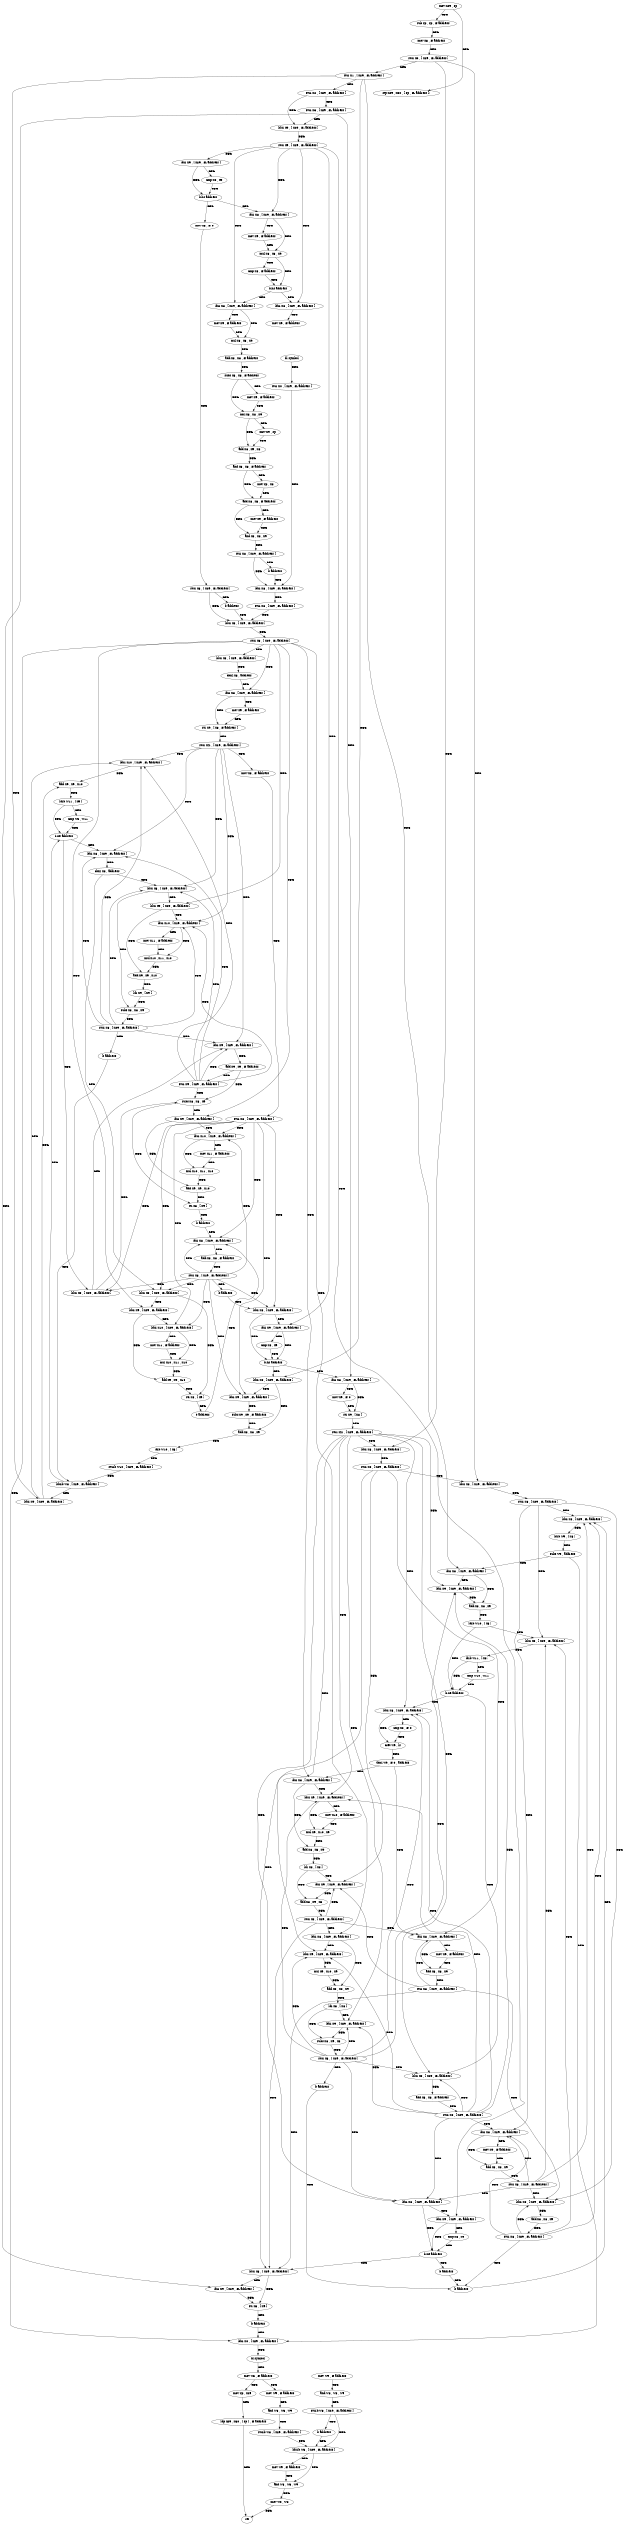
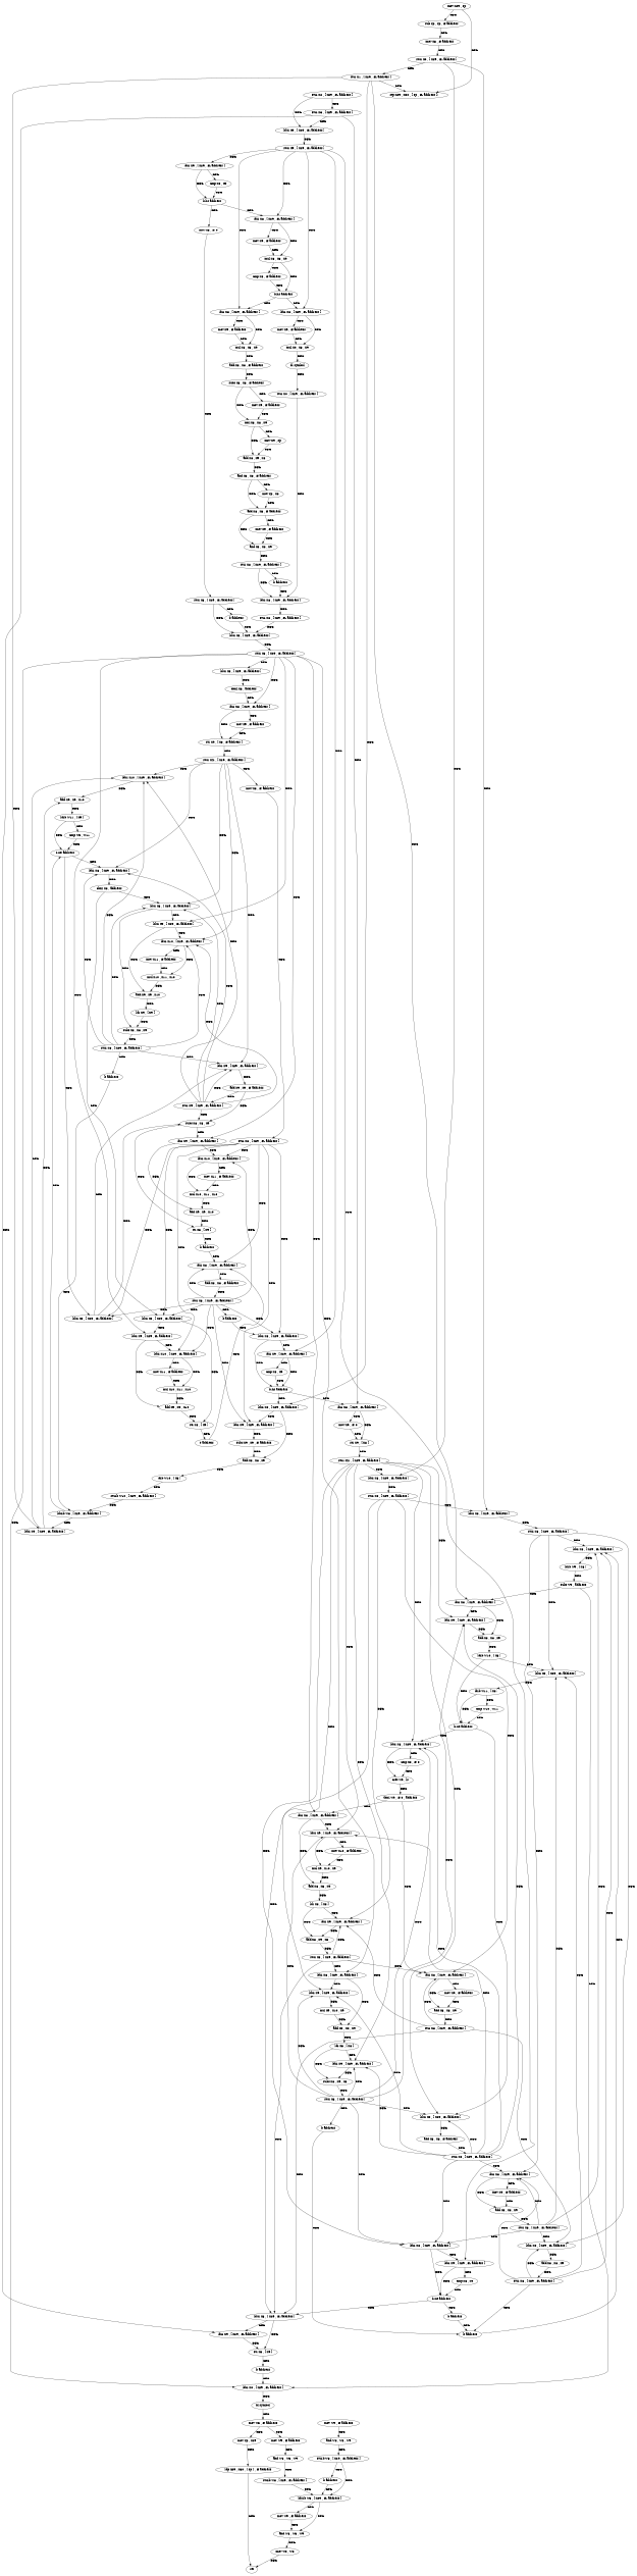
  digraph {
    n1 [label="stp x29 , x30 , [ sp , #- address ]!"]
    n2 [label="mov x29 , sp"]
    n3 [label="sub sp , sp , # address"]
    n4 [label="mov x8 , # address"]
    n5 [label="stur x0 , [ x29 , #- address ]"]
    n6 [label="stur x1 , [ x29 , #- address ]"]
    n7 [label="ldur x8 , [ x29 , #- address ]"]
    n8 [label="ldur x8 , [ x29 , #- address ]"]
    n9 [label="stur x2 , [ x29 , #- address ]"]
    n10 [label="ldur x8 , [ x29 , #- address ]"]
    n11 [label="ldur x8 , [ x29 , #- address ]"]
    n12 [label="ldur x9 , [ x29 , #- address ]"]
    n13 [label="stur x8 , [ x29 , #- address ]"]
    n14 [label="stur x8 , [ x29 , #- address ]"]
    n15 [label="stur x3 , [ x29 , #- address ]"]
    n16 [label="ldur x9 , [ x29 , #- address ]"]
    n17 [label="ldur x9 , [ x29 , #- address ]"]
    n18 [label="add x8 , x8 , x9"]
    n19 [label="ldur x9 , [ x29 , #- address ]"]
    n20 [label="add x8 , x8 , x9"]
    n21 [label="ldur x10 , [ x29 , #- address ]"]
    n22 [label="add x9 , x9 , x10"]
    n23 [label="ldur x8 , [ x29 , #- address ]"]
    n24 [label="ldur x9 , [ x29 , #- address ]"]
    n25 [label="stur x9 , [ x29 , #- address ]"]
    n26 [label="mov x9 , # 0"]
    n27 [label="str x9 , [ x8 ]"]
    n28 [label="str x8 , [ x9 ]"]
    n29 [label="ldur x9 , [ x29 , #- address ]"]
    n30 [label="ldur x8 , [ x29 , #- address ]"]
    n31 [label="ldur x8 , [ x29 , #- address ]"]
    n32 [label="ldur x8 , [ x29 , #- address ]"]
    n33 [label="ldur x9 , [ x29 , #- address ]"]
    n34 [label="ldur x9 , [ x29 , #- address ]"]
    n35 [label="cmp x8 , x9"]
    n36 [label="b.hs address"]
    n37 [label="mov x9 , # address"]
    n38 [label="mul x8 , x8 , x9"]
    n39 [label="mov x9 , # address"]
+   n40 [label="mul x0 , x8 , x9"]
    n41 [label="mov x9 , # address"]
    n42 [label="mul x8 , x8 , x9"]
    n43 [label="b.ne address"]
    n44 [label="cmp x8 , x9"]
    n45 [label="b.hs address"]
    n46 [label="cmp x8 , x9"]
    n47 [label="mov x8 , # 0"]
    n48 [label="stur x8 , [ x29 , #- address ]"]
    n49 [label="cmp x8 , # address"]
    n50 [label="b.hs address"]
    n51 [label="b address"]
    n52 [label="ldur x8 , [ x29 , #- address ]"]
    n53 [label="bl symbol"]
    n54 [label="add x8 , x8 , # address"]
    n55 [label="stur x8 , [ x29 , #- address ]"]
    n56 [label="ldur x8 , [ x29 , #- address ]"]
    n57 [label="ldur x8 , [ x29 , #- address ]"]
    n58 [label="ldur x0 , [ x29 , #- address ]"]
    n59 [label="ldur x9 , [ x29 , #- address ]"]
    n60 [label="ldur x8 , [ x29 , #- address ]"]
    n61 [label="ldur x9 , [ x29 , #- address ]"]
    n62 [label="ldur x9 , [ x29 , #- address ]"]
    n63 [label="ldur x8 , [ x29 , #- address ]"]
    n64 [label="stur x0 , [ x29 , #- address ]"]
    n65 [label="ldur x8 , [ x29 , #- address ]"]
    n66 [label="stur x8 , [ x29 , #- address ]"]
    n67 [label="subs x8 , x8 , # address"]
    n68 [label="mov x9 , # address"]
    n69 [label="mul x8 , x8 , x9"]
    n70 [label="mov x9 , sp"]
    n71 [label="add x8 , x9 , x8"]
    n72 [label="and x8 , x8 , # address"]
    n73 [label="mov sp , x8"]
    n74 [label="add x8 , x8 , # address"]
    n75 [label="mov x9 , # address"]
    n76 [label="and x8 , x8 , x9"]
    n77 [label="stur x8 , [ x29 , #- address ]"]
    n78 [label="b address"]
    n79 [label="cbnz x8 , address"]
    n80 [label="mov x9 , # address"]
    n81 [label="str x9 , [ x8 , # address ]"]
    n82 [label="bl symbol"]
    n83 [label="ldur x10 , [ x29 , #- address ]"]
    n84 [label="add x9 , x9 , x10"]
    n85 [label="ldur x9 , [ x29 , #- address ]"]
    n86 [label="add x8 , x8 , x9"]
    n87 [label="ldur x10 , [ x29 , #- address ]"]
    n88 [label="add x9 , x9 , x10"]
    n89 [label="ldur x10 , [ x29 , #- address ]"]
    n90 [label="add x9 , x9 , x10"]
    n91 [label="ldur x9 , [ x29 , #- address ]"]
    n92 [label="add x8 , x8 , x9"]
    n93 [label="stur xzr , [ x29 , #- address ]"]
    n94 [label="mov w9 , # address"]
    n95 [label="and w8 , w8 , w9"]
    n96 [label="mov x8 , # address"]
    n97 [label="ldur x8 , [ x29 , #- address ]"]
    n98 [label="ldur x8 , [ x29 , #- address ]"]
    n99 [label="ldur x9 , [ x29 , #- address ]"]
    n100 [label="stur x8 , [ x29 , #- address ]"]
    n101 [label="cbnz x8 , address"]
    n102 [label="subs x8 , x8 , x9"]
    n103 [label="add x9 , x9 , # address"]
    n104 [label="mov x11 , # address"]
    n105 [label="mul x10 , x11 , x10"]
    n106 [label="ldur x8 , [ x29 , #- address ]"]
    n107 [label="ldur x8 , [ x29 , #- address ]"]
    n108 [label="ldur x8 , [ x29 , #- address ]"]
    n109 [label="ldur x8 , [ x29 , #- address ]"]
    n110 [label="subs x9 , x9 , # address"]
    n111 [label="str x8 , [ x9 ]"]
    n112 [label="subs x8 , x8 , x9"]
    n113 [label="mov x11 , # address"]
    n114 [label="mul x10 , x11 , x10"]
    n115 [label="add x8 , x8 , # address"]
    n116 [label="mov x11 , # address"]
    n117 [label="mul x10 , x11 , x10"]
    n118 [label="sturb w8 , [ x29 , #- address ]"]
    n119 [label="b address"]
    n120 [label="ldurb w8 , [ x29 , #- address ]"]
    n121 [label="mov w9 , # address"]
    n122 [label="and w8 , w8 , w9"]
    n123 [label="mov w0 , w8"]
    n124 [label="stur xzr , [ x29 , #- address ]"]
    n125 [label="ldur x8 , [ x29 , #- address ]"]
    n126 [label="ldur x8 , [ x29 , #- address ]"]
    n127 [label="ldur x8 , [ x29 , #- address ]"]
    n128 [label="ldur x9 , [ x29 , #- address ]"]
    n129 [label="cmp x8 , # 0"]
    n130 [label="cset w9 , ls"]
    n131 [label="add x8 , x8 , # address"]
    n132 [label="mov x10 , # address"]
    n133 [label="mul x9 , x10 , x9"]
    n134 [label="mul x9 , x10 , x9"]
    n135 [label="subs x8 , x9 , x8"]
    n136 [label="ldur x8 , [ x29 , #- address ]"]
    n137 [label="ldur x8 , [ x29 , #- address ]"]
    n138 [label="ldur x9 , [ x29 , #- address ]"]
    n139 [label="mov x9 , # address"]
    n140 [label="add x8 , x8 , x9"]
    n141 [label="add x8 , x9 , x8"]
    n142 [label="ldur x8 , [ x29 , #- address ]"]
    n143 [label="ldur x8 , [ x29 , #- address ]"]
    n144 [label="ldur x8 , [ x29 , #- address ]"]
    n145 [label="ldur x8 , [ x29 , #- address ]"]
    n146 [label="ldrb w9 , [ x8 ]"]
    n147 [label="ldrb w11 , [ x8 ]"]
    n148 [label="mov x9 , # address"]
    n149 [label="add x8 , x8 , x9"]
    n150 [label="add x8 , x8 , x9"]
    n151 [label="subs w9 , address"]
    n152 [label="ldrb w10 , [ x8 ]"]
    n153 [label="sturb w10 , [ x29 , #- address ]"]
    n154 [label="ldurb w8 , [ x29 , #- address ]"]
    n155 [label="b.ne address"]
    n156 [label=ret]
    n157 [label="mov sp , x29"]
    n158 [label="ldp x29 , x30 , [ sp ] , # address"]
    n159 [label="mov w8 , # address"]
    n160 [label="mov w9 , # address"]
    n161 [label="and w8 , w8 , w9"]
    n162 [label="sturb w8 , [ x29 , #- address ]"]
    n163 [label="ldrb w10 , [ x8 ]"]
    n164 [label="b.ne address"]
    n165 [label="cmp w10 , w11"]
    n166 [label="tbnz w9 , # 0 , address"]
    n167 [label="stur x8 , [ x29 , #- address ]"]
    n168 [label="stur x8 , [ x29 , #- address ]"]
    n169 [label="b address"]
    n170 [label="str x8 , [ x9 ]"]
    n171 [label="stur x9 , [ x29 , #- address ]"]
    n172 [label="b address"]
    n173 [label="stur x8 , [ x29 , #- address ]"]
    n174 [label="stur x8 , [ x29 , #- address ]"]
    n175 [label="ldr x8 , [ x8 ]"]
    n176 [label="stur x8 , [ x29 , #- address ]"]
    n177 [label="b address"]
    n178 [label="b address"]
    n179 [label="b address"]
    n180 [label="ldr x9 , [ x9 ]"]
    n181 [label="b address"]
    n182 [label="b address"]
    n183 [label="stur x8 , [ x29 , #- address ]"]
    n184 [label="stur x8 , [ x29 , #- address ]"]
    n185 [label="ldr x8 , [ x8 ]"]
    n186 [label="stur x8 , [ x29 , #- address ]"]
    n187 [label="b address"]
    n188 [label="ldrb w11 , [ x9 ]"]
    n189 [label="cmp w8 , w11"]
    n2 -> n1 [label=CFG]
    n2 -> n3 [label=CFG]
    n3 -> n4 [label=CFG]
    n4 -> n5 [label=CFG]
    n5 -> n6 [label=CFG]
    n5 -> n7 [label=DFG]
    n5 -> n8 [label=DFG]
-   n6 -> n9 [label=CFG]
+   n6 -> n1 [label=CFG]
    n6 -> n10 [label=DFG]
    n6 -> n11 [label=DFG]
    n6 -> n12 [label=DFG]
    n7 -> n13 [label=DFG]
    n8 -> n14 [label=DFG]
    n9 -> n15 [label=CFG]
    n9 -> n16 [label=DFG]
    n10 -> n17 [label=CFG]
    n10 -> n18 [label=DFG]
    n11 -> n19 [label=CFG]
    n11 -> n20 [label=DFG]
    n12 -> n21 [label=CFG]
    n12 -> n22 [label=DFG]
    n13 -> n8 [label=CFG]
    n13 -> n136 [label=DFG]
    n13 -> n137 [label=DFG]
    n13 -> n138 [label=DFG]
    n14 -> n142 [label=DFG]
    n14 -> n143 [label=DFG]
    n14 -> n144 [label=DFG]
    n14 -> n145 [label=DFG]
    n15 -> n16 [label=CFG]
    n15 -> n23 [label=DFG]
    n15 -> n24 [label=DFG]
    n16 -> n25 [label=DFG]
    n17 -> n110 [label=DFG]
    n18 -> n152 [label=DFG]
    n19 -> n20 [label=DFG]
    n20 -> n163 [label=DFG]
    n21 -> n22 [label=DFG]
    n22 -> n188 [label=DFG]
    n23 -> n26 [label=CFG]
    n23 -> n27 [label=DFG]
    n24 -> n28 [label=DFG]
    n25 -> n29 [label=DFG]
    n25 -> n30 [label=DFG]
    n25 -> n31 [label=DFG]
    n25 -> n32 [label=DFG]
    n25 -> n33 [label=DFG]
    n25 -> n34 [label=DFG]
    n26 -> n27 [label=CFG]
    n27 -> n124 [label=CFG]
    n28 -> n179 [label=CFG]
    n29 -> n35 [label=CFG]
    n29 -> n36 [label=DFG]
    n30 -> n37 [label=CFG]
    n30 -> n38 [label=DFG]
    n31 -> n39 [label=CFG]
+   n31 -> n40 [label=DFG]
    n32 -> n41 [label=CFG]
    n32 -> n42 [label=DFG]
    n33 -> n43 [label=DFG]
    n33 -> n44 [label=CFG]
    n34 -> n45 [label=DFG]
    n34 -> n46 [label=CFG]
    n35 -> n36 [label=CFG]
    n36 -> n30 [label=CFG]
    n36 -> n47 [label=CFG]
    n37 -> n38 [label=CFG]
    n38 -> n49 [label=CFG]
    n38 -> n50 [label=DFG]
+   n39 -> n40 [label=CFG]
+   n40 -> n53 [label=DFG]
    n41 -> n42 [label=CFG]
    n42 -> n54 [label=DFG]
    n43 -> n137 [label=CFG]
    n43 -> n177 [label=CFG]
    n44 -> n43 [label=CFG]
    n45 -> n10 [label=CFG]
    n45 -> n23 [label=CFG]
    n46 -> n45 [label=CFG]
    n47 -> n48 [label=CFG]
    n48 -> n51 [label=CFG]
    n48 -> n52 [label=DFG]
    n49 -> n50 [label=CFG]
    n50 -> n31 [label=CFG]
    n50 -> n32 [label=CFG]
    n51 -> n52 [label=CFG]
    n52 -> n55 [label=DFG]
    n53 -> n64 [label=DFG]
    n54 -> n67 [label=DFG]
    n55 -> n56 [label=DFG]
    n55 -> n57 [label=DFG]
    n55 -> n58 [label=DFG]
    n55 -> n59 [label=DFG]
    n55 -> n60 [label=DFG]
    n55 -> n61 [label=DFG]
    n55 -> n62 [label=DFG]
    n55 -> n63 [label=DFG]
    n56 -> n79 [label=DFG]
    n57 -> n80 [label=CFG]
    n57 -> n81 [label=DFG]
    n58 -> n82 [label=DFG]
    n59 -> n83 [label=CFG]
    n59 -> n84 [label=DFG]
    n60 -> n85 [label=CFG]
    n60 -> n86 [label=DFG]
    n61 -> n87 [label=CFG]
    n61 -> n88 [label=DFG]
    n62 -> n89 [label=CFG]
    n62 -> n90 [label=DFG]
    n63 -> n91 [label=CFG]
    n63 -> n92 [label=DFG]
    n64 -> n65 [label=DFG]
    n65 -> n66 [label=DFG]
    n66 -> n52 [label=DFG]
    n67 -> n68 [label=CFG]
    n67 -> n69 [label=DFG]
    n68 -> n69 [label=CFG]
    n69 -> n70 [label=CFG]
    n69 -> n71 [label=DFG]
    n70 -> n71 [label=CFG]
    n71 -> n72 [label=DFG]
    n72 -> n73 [label=CFG]
    n72 -> n74 [label=DFG]
    n73 -> n74 [label=CFG]
    n74 -> n75 [label=CFG]
    n74 -> n76 [label=DFG]
    n75 -> n76 [label=CFG]
    n76 -> n77 [label=DFG]
    n77 -> n65 [label=DFG]
    n77 -> n78 [label=CFG]
    n78 -> n65 [label=CFG]
    n79 -> n57 [label=CFG]
    n80 -> n81 [label=CFG]
    n81 -> n93 [label=CFG]
    n82 -> n159 [label=CFG]
    n83 -> n113 [label=CFG]
    n83 -> n114 [label=DFG]
    n84 -> n170 [label=DFG]
    n85 -> n132 [label=CFG]
    n85 -> n133 [label=DFG]
    n86 -> n175 [label=DFG]
    n87 -> n104 [label=CFG]
    n87 -> n105 [label=DFG]
    n88 -> n180 [label=DFG]
    n89 -> n116 [label=CFG]
    n89 -> n117 [label=DFG]
    n90 -> n111 [label=DFG]
    n91 -> n134 [label=DFG]
    n92 -> n185 [label=DFG]
    n93 -> n21 [label=DFG]
    n93 -> n87 [label=DFG]
    n93 -> n96 [label=CFG]
    n93 -> n97 [label=DFG]
    n93 -> n98 [label=DFG]
    n93 -> n99 [label=DFG]
    n94 -> n95 [label=CFG]
    n95 -> n118 [label=CFG]
    n96 -> n100 [label=CFG]
    n97 -> n101 [label=DFG]
    n98 -> n61 [label=CFG]
    n98 -> n102 [label=DFG]
    n99 -> n103 [label=DFG]
    n100 -> n17 [label=DFG]
    n100 -> n83 [label=DFG]
    n100 -> n89 [label=DFG]
    n100 -> n106 [label=DFG]
    n100 -> n107 [label=DFG]
    n100 -> n108 [label=DFG]
    n100 -> n109 [label=DFG]
    n101 -> n98 [label=CFG]
    n101 -> n107 [label=CFG]
    n102 -> n168 [label=DFG]
    n103 -> n112 [label=DFG]
    n103 -> n171 [label=DFG]
    n104 -> n105 [label=CFG]
    n105 -> n88 [label=DFG]
    n106 -> n34 [label=CFG]
    n106 -> n45 [label=DFG]
    n107 -> n62 [label=CFG]
    n107 -> n111 [label=DFG]
    n108 -> n99 [label=CFG]
    n108 -> n112 [label=DFG]
    n109 -> n115 [label=DFG]
    n110 -> n18 [label=DFG]
    n111 -> n169 [label=CFG]
    n112 -> n59 [label=CFG]
    n112 -> n170 [label=DFG]
    n113 -> n114 [label=CFG]
    n114 -> n84 [label=DFG]
    n115 -> n173 [label=DFG]
    n116 -> n117 [label=CFG]
    n117 -> n90 [label=DFG]
    n118 -> n119 [label=CFG]
    n118 -> n120 [label=DFG]
    n119 -> n120 [label=CFG]
    n120 -> n121 [label=CFG]
    n120 -> n122 [label=DFG]
    n121 -> n122 [label=CFG]
    n122 -> n123 [label=DFG]
    n123 -> n156 [label=DFG]
    n124 -> n7 [label=CFG]
    n124 -> n19 [label=DFG]
    n124 -> n85 [label=DFG]
    n124 -> n91 [label=DFG]
    n124 -> n125 [label=DFG]
    n124 -> n126 [label=DFG]
    n124 -> n127 [label=DFG]
    n124 -> n128 [label=DFG]
    n125 -> n129 [label=CFG]
    n125 -> n130 [label=DFG]
    n126 -> n131 [label=DFG]
    n127 -> n33 [label=CFG]
    n127 -> n43 [label=DFG]
    n128 -> n135 [label=DFG]
    n129 -> n130 [label=CFG]
    n130 -> n166 [label=DFG]
    n131 -> n167 [label=DFG]
    n132 -> n133 [label=CFG]
    n133 -> n86 [label=DFG]
    n134 -> n92 [label=DFG]
    n135 -> n186 [label=DFG]
    n136 -> n139 [label=CFG]
    n136 -> n140 [label=DFG]
    n137 -> n24 [label=CFG]
    n137 -> n28 [label=DFG]
    n138 -> n141 [label=DFG]
    n139 -> n140 [label=CFG]
    n140 -> n174 [label=DFG]
    n141 -> n184 [label=DFG]
    n142 -> n146 [label=DFG]
    n143 -> n147 [label=DFG]
    n144 -> n148 [label=CFG]
    n144 -> n149 [label=DFG]
    n145 -> n150 [label=DFG]
    n146 -> n151 [label=DFG]
    n147 -> n164 [label=DFG]
-   n147 -> n165 [label=CFG]
+   n147 -> n165 [label=DFG]
    n148 -> n149 [label=CFG]
    n149 -> n176 [label=DFG]
    n150 -> n183 [label=DFG]
    n151 -> n11 [label=CFG]
    n151 -> n58 [label=CFG]
    n152 -> n153 [label=DFG]
    n153 -> n154 [label=DFG]
    n154 -> n12 [label=CFG]
    n154 -> n155 [label=DFG]
    n155 -> n97 [label=CFG]
    n155 -> n108 [label=CFG]
-   n157 -> n158 [label=CFG]
+   n157 -> n158 [label=DFG]
    n158 -> n156 [label=CFG]
    n159 -> n157 [label=CFG]
    n159 -> n160 [label=CFG]
    n160 -> n161 [label=CFG]
    n161 -> n162 [label=CFG]
    n162 -> n120 [label=DFG]
    n163 -> n143 [label=CFG]
    n163 -> n164 [label=DFG]
    n164 -> n125 [label=CFG]
    n164 -> n126 [label=CFG]
    n165 -> n164 [label=CFG]
    n166 -> n60 [label=CFG]
    n166 -> n136 [label=CFG]
    n167 -> n19 [label=DFG]
    n167 -> n85 [label=DFG]
    n167 -> n91 [label=DFG]
    n167 -> n125 [label=DFG]
    n167 -> n126 [label=DFG]
    n167 -> n127 [label=DFG]
    n167 -> n128 [label=DFG]
    n167 -> n144 [label=CFG]
    n168 -> n21 [label=DFG]
    n168 -> n87 [label=DFG]
    n168 -> n97 [label=DFG]
    n168 -> n98 [label=DFG]
    n168 -> n99 [label=DFG]
    n168 -> n181 [label=CFG]
    n169 -> n109 [label=CFG]
    n170 -> n172 [label=CFG]
    n171 -> n21 [label=DFG]
    n171 -> n87 [label=DFG]
    n171 -> n97 [label=DFG]
    n171 -> n98 [label=DFG]
    n171 -> n99 [label=DFG]
    n171 -> n112 [label=CFG]
    n172 -> n109 [label=CFG]
    n173 -> n17 [label=DFG]
    n173 -> n83 [label=DFG]
    n173 -> n89 [label=DFG]
    n173 -> n106 [label=DFG]
    n173 -> n107 [label=DFG]
    n173 -> n108 [label=DFG]
    n173 -> n109 [label=DFG]
    n173 -> n182 [label=CFG]
    n174 -> n136 [label=DFG]
    n174 -> n137 [label=DFG]
    n174 -> n138 [label=DFG]
    n174 -> n145 [label=CFG]
    n175 -> n138 [label=CFG]
    n175 -> n141 [label=DFG]
    n176 -> n127 [label=CFG]
    n176 -> n142 [label=DFG]
    n176 -> n143 [label=DFG]
    n176 -> n144 [label=DFG]
    n176 -> n145 [label=DFG]
    n177 -> n178 [label=CFG]
    n178 -> n142 [label=CFG]
    n179 -> n58 [label=CFG]
    n180 -> n102 [label=DFG]
    n181 -> n154 [label=CFG]
    n182 -> n106 [label=CFG]
    n183 -> n142 [label=DFG]
    n183 -> n143 [label=DFG]
    n183 -> n144 [label=DFG]
    n183 -> n145 [label=DFG]
    n183 -> n178 [label=CFG]
    n184 -> n63 [label=CFG]
    n184 -> n136 [label=DFG]
    n184 -> n137 [label=DFG]
    n184 -> n138 [label=DFG]
    n185 -> n128 [label=CFG]
    n185 -> n135 [label=DFG]
    n186 -> n19 [label=DFG]
    n186 -> n85 [label=DFG]
    n186 -> n91 [label=DFG]
    n186 -> n125 [label=DFG]
    n186 -> n126 [label=DFG]
    n186 -> n127 [label=DFG]
    n186 -> n128 [label=DFG]
    n186 -> n187 [label=CFG]
    n187 -> n178 [label=CFG]
    n188 -> n155 [label=DFG]
    n188 -> n189 [label=CFG]
    n189 -> n155 [label=CFG]
  }
